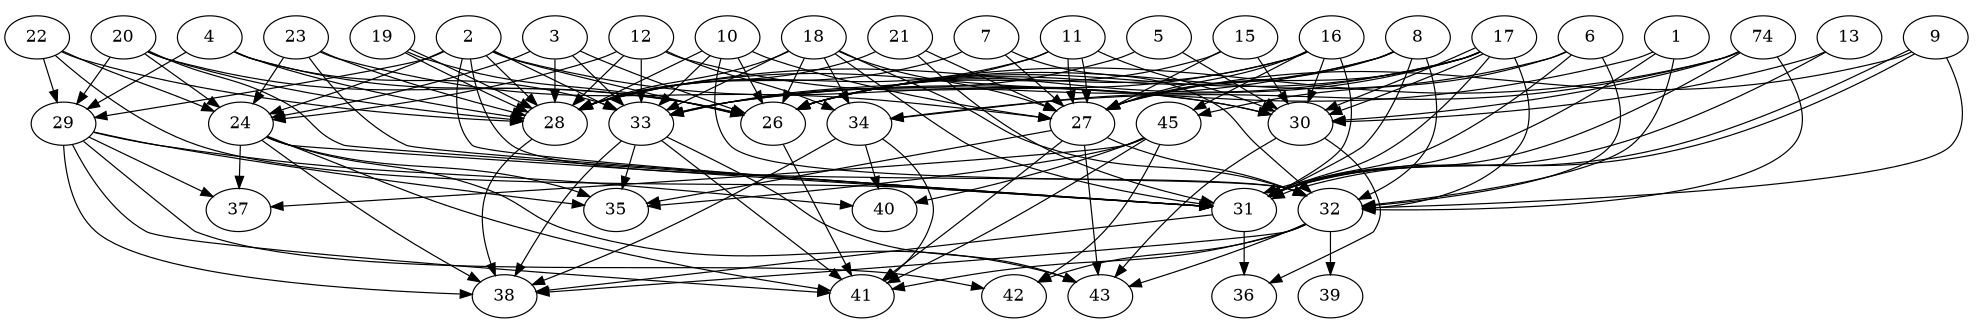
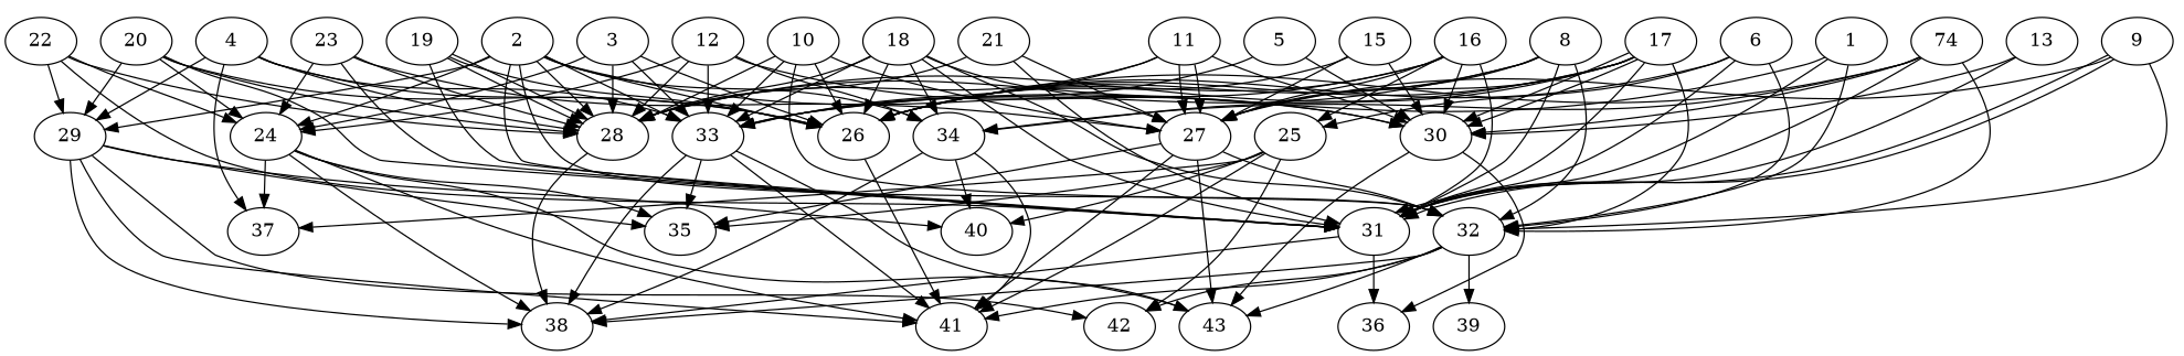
  digraph {
    node [alpha=0.04]
    1 [expect_size=109590593332433649664]
    31 [alpha=0.10 expect_size=64416745388664488]
    32 [alpha=0.05 expect_size=6006684702405822513152]
    33 [expect_size=2517818972872265216]
    38 [alpha=0.05 expect_size=123169097427929056]
    36 [alpha=0.18 expect_size=2758651554876714496]
    41 [alpha=0.17 expect_size=1581477312837189632000]
    43 [alpha=0.02 expect_size=4155416913273413435392]
    42 [alpha=0.14 expect_size=72492736682016384]
    39 [alpha=0.00 expect_size=1733377585812865024000]
    35 [alpha=0.08 expect_size=4121495028717272064]
    2 [alpha=0.03 expect_size=23799235566302796]
    24 [alpha=0.00 expect_size=271321479152439136]
    26 [expect_size=1157710623033089024]
    28 [alpha=0.16 expect_size=33316680874392808]
    29 [alpha=0.01 expect_size=1838337744442069504]
    30 [alpha=0.05 expect_size=10677034530892402688]
    34 [alpha=0.20 expect_size=63731958094394648]
    37 [alpha=0.01 expect_size=243289390052689313792]
    40 [alpha=0.14 expect_size=11687172186519766040576]
    3 [expect_size=2187573115478772736]
    4 [alpha=0.16 expect_size=4378989439679624192]
    5 [alpha=0.13 expect_size=206813515867846912]
    6 [alpha=0.01 expect_size=697370451138966454272]
-   25 [alpha=0.11 expect_size=5887434918476388499456 label=45]
-   7 [alpha=0.07 expect_size=1313037207776714240]
+   25 [alpha=0.11 expect_size=5887434918476388499456]
    27 [alpha=0.02 expect_size=31468909028549008]
    8 [alpha=0.19 expect_size=5327613797926221824]
    9 [alpha=0.12 expect_size=3492461404585481]
    10 [alpha=0.03 expect_size=5749404551108158816256]
    11 [alpha=0.00 expect_size=2869407754939634024448]
    12 [alpha=0.18 expect_size=10080586154744184045568]
    13 [alpha=0.19 expect_size=40923003468804568]
    n34 [alpha=0.03 expect_size=84153767128011360 label=74]
    15 [alpha=0.14 expect_size=10797844371043516416000]
    16 [alpha=0.10 expect_size=2050864434490065920]
    17 [alpha=0.12 expect_size=17721142726611303399424]
    18 [alpha=0.07 expect_size=217527635168179232]
    19 [alpha=0.12 expect_size=49157191406970000]
    20 [alpha=0.06 expect_size=1766080515560621568]
    21 [alpha=0.19 expect_size=1510096925363013681152]
    22 [alpha=0.10 expect_size=2814136818262638592]
    23 [alpha=0.17 expect_size=1522002599769196724224]
    1 -> 31
    1 -> 32
    1 -> 33
    31 -> 38
    31 -> 36
    32 -> 38
    32 -> 41
    32 -> 43
    32 -> 42
    32 -> 39
    33 -> 38
    33 -> 41
    33 -> 43
    33 -> 35
    2 -> 31
    2 -> 32
    2 -> 33
    2 -> 24
    2 -> 26
    2 -> 28
    2 -> 29
    2 -> 30
+   2 -> 34
    24 -> 38
    24 -> 41
    24 -> 43
    24 -> 35
    24 -> 37
    26 -> 41
    28 -> 38
    29 -> 38
    29 -> 41
    29 -> 42
    29 -> 35
-   29 -> 37
+   4 -> 37
    29 -> 40
    30 -> 36
    30 -> 43
    34 -> 38
    34 -> 41
    34 -> 40
    3 -> 33
    3 -> 24
    3 -> 26
    3 -> 28
    4 -> 33
    4 -> 26
    4 -> 28
    4 -> 29
    5 -> 33
    5 -> 30
    6 -> 31
    6 -> 32
    6 -> 26
    6 -> 25
    25 -> 41
    25 -> 42
    25 -> 35
    25 -> 37
    25 -> 40
-   7 -> 32
-   7 -> 28
-   7 -> 27
    27 -> 32
    27 -> 41
    27 -> 43
    27 -> 35
    8 -> 31
    8 -> 32
    8 -> 33
    8 -> 26
    8 -> 27
    9 -> 31
    9 -> 31
    9 -> 32
    9 -> 27
    10 -> 32
    10 -> 33
    10 -> 26
    10 -> 28
    10 -> 27
    11 -> 33
    11 -> 28
    11 -> 30
    11 -> 27
    11 -> 27
    12 -> 33
    12 -> 24
    12 -> 28
    12 -> 30
    12 -> 34
    13 -> 31
    13 -> 30
    n34 -> 31
    n34 -> 32
    n34 -> 26
    n34 -> 30
    n34 -> 34
    15 -> 26
    15 -> 30
    15 -> 27
    16 -> 31
    16 -> 26
    16 -> 28
    16 -> 30
    16 -> 25
    16 -> 27
    17 -> 31
    17 -> 32
    17 -> 26
    17 -> 28
    17 -> 30
    17 -> 30
    17 -> 34
    17 -> 27
    18 -> 31
    18 -> 32
    18 -> 33
    18 -> 26
    18 -> 28
    18 -> 34
    18 -> 27
-   24 -> 31
+   19 -> 31
    19 -> 26
    19 -> 28
    19 -> 28
    20 -> 31
    20 -> 24
    20 -> 26
    20 -> 28
    20 -> 29
    21 -> 31
    21 -> 28
    21 -> 27
    22 -> 31
    22 -> 24
    22 -> 28
    22 -> 29
    23 -> 31
    23 -> 24
    23 -> 28
    23 -> 27
  }
